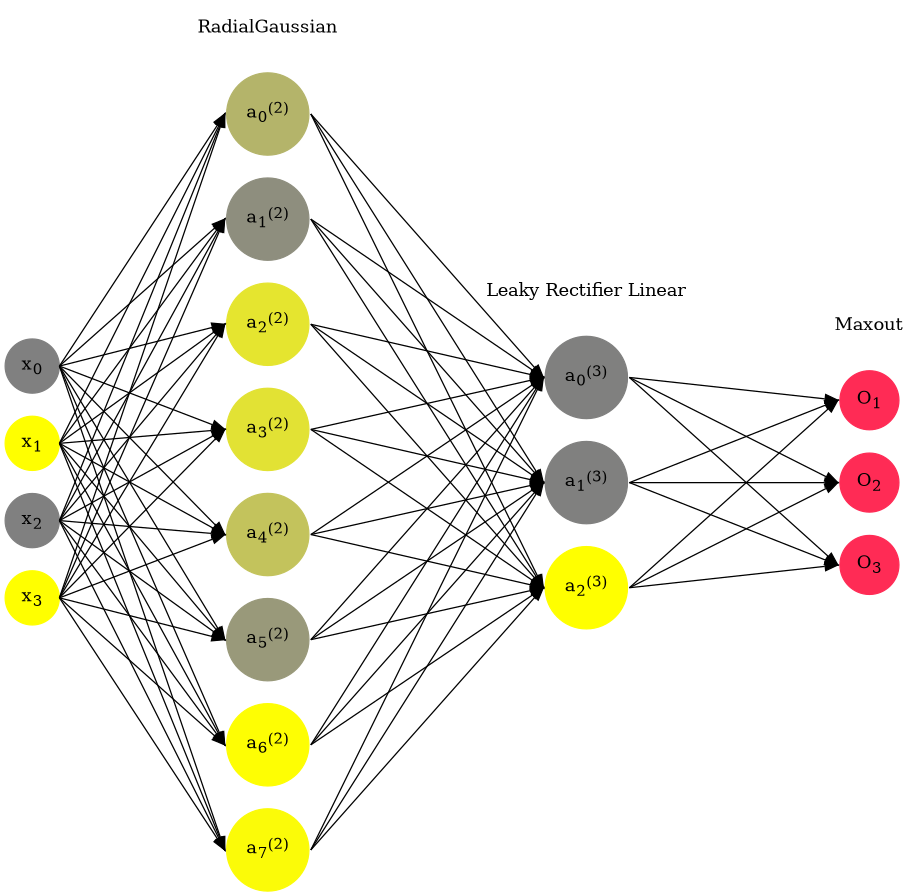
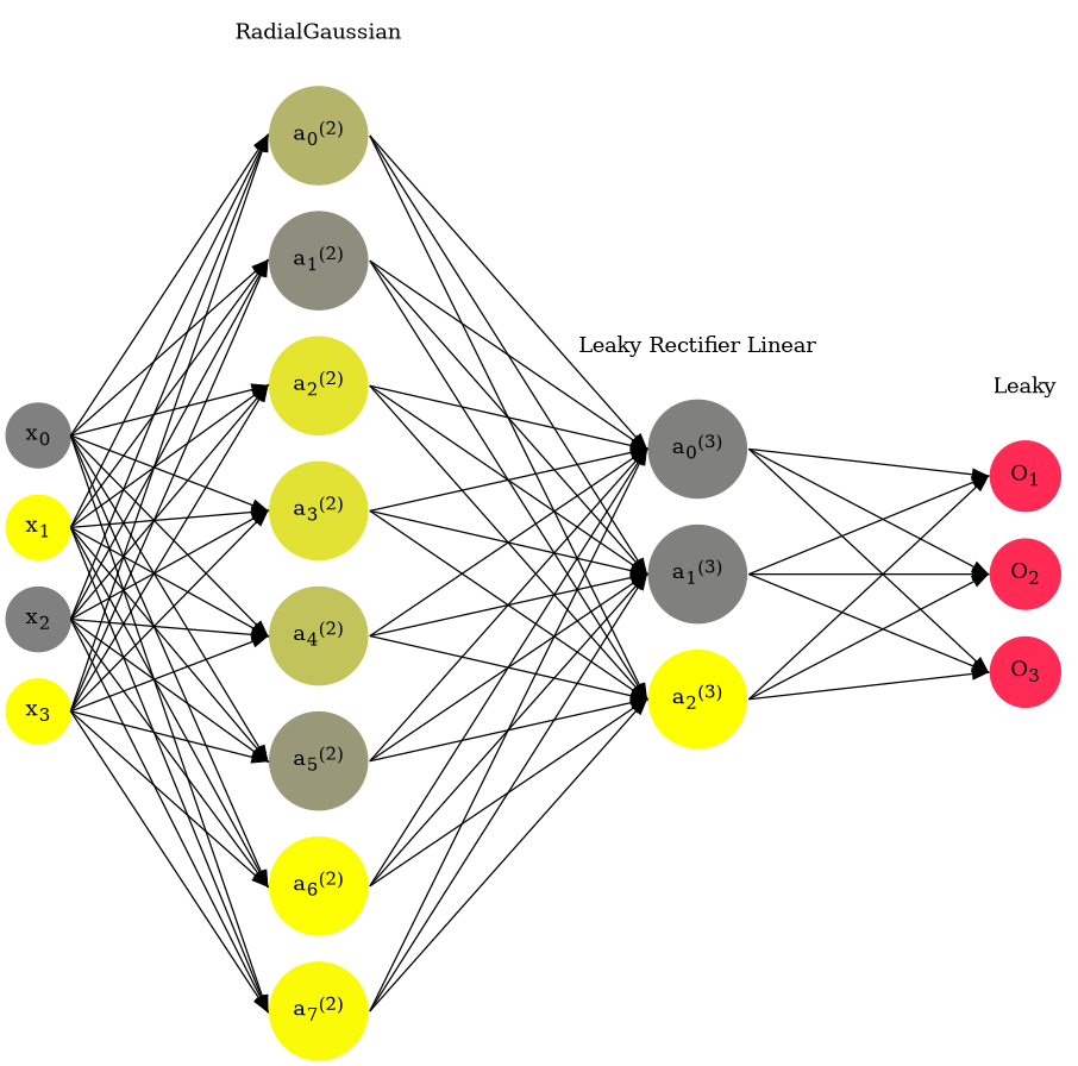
  digraph {
    rankdir=LR
    ranksep=1.4
    splines=false
    node [shape=circle style=filled]
    edge [headport=w style=solid tailport=e]
    n1 [color="0.1667, 0.0, 0.5" fillcolor="0.1667, 0.0, 0.5" label=<x<sub>0</sub>>]
    n2 [color="0.1667, 1.0, 1.0" fillcolor="0.1667, 1.0, 1.0" label=<x<sub>1</sub>>]
    n3 [color="0.1667, 0.0, 0.5" fillcolor="0.1667, 0.0, 0.5" label=<x<sub>2</sub>>]
    n4 [color="0.1667, 1.0, 1.0" fillcolor="0.1667, 1.0, 1.0" label=<x<sub>3</sub>>]
    n5 [color="0.1667, 0.410859, 0.705429" fillcolor="0.1667, 0.410859, 0.705429" label=<a<sub>0</sub><sup>(2)</sup>>]
    n6 [color="0.1667, 0.115795, 0.557898" fillcolor="0.1667, 0.115795, 0.557898" label=<a<sub>1</sub><sup>(2)</sup>>]
    n7 [color="0.1667, 0.790812, 0.895406" fillcolor="0.1667, 0.790812, 0.895406" label=<a<sub>2</sub><sup>(2)</sup>>]
    n8 [color="0.1667, 0.768624, 0.884312" fillcolor="0.1667, 0.768624, 0.884312" label=<a<sub>3</sub><sup>(2)</sup>>]
    n9 [color="0.1667, 0.525213, 0.762606" fillcolor="0.1667, 0.525213, 0.762606" label=<a<sub>4</sub><sup>(2)</sup>>]
    n10 [color="0.1667, 0.199840, 0.599920" fillcolor="0.1667, 0.199840, 0.599920" label=<a<sub>5</sub><sup>(2)</sup>>]
    n11 [color="0.1667, 0.985020, 0.992510" fillcolor="0.1667, 0.985020, 0.992510" label=<a<sub>6</sub><sup>(2)</sup>>]
    n12 [color="0.1667, 0.964802, 0.982401" fillcolor="0.1667, 0.964802, 0.982401" label=<a<sub>7</sub><sup>(2)</sup>>]
    n13 [color="0.1667, 0.003652, 0.501826" fillcolor="0.1667, 0.003652, 0.501826" label=<a<sub>0</sub><sup>(3)</sup>>]
    n14 [color="0.1667, 0.001332, 0.500666" fillcolor="0.1667, 0.001332, 0.500666" label=<a<sub>1</sub><sup>(3)</sup>>]
    n15 [color="0.1667, 1.399672, 1.199836" fillcolor="0.1667, 1.399672, 1.199836" label=<a<sub>2</sub><sup>(3)</sup>>]
    n16 [color="0.9667, 0.83, 1.0" fillcolor="0.9667, 0.83, 1.0" label=<O<sub>1</sub>>]
    n17 [color="0.9667, 0.83, 1.0" fillcolor="0.9667, 0.83, 1.0" label=<O<sub>2</sub>>]
    n18 [color="0.9667, 0.83, 1.0" fillcolor="0.9667, 0.83, 1.0" label=<O<sub>3</sub>>]
    n19 [label=RadialGaussian shape=plaintext style=""]
    n20 [label="Leaky Rectifier Linear" shape=plaintext style=""]
-   n21 [label=Maxout shape=plaintext style=""]
+   n21 [label=Leaky shape=plaintext style=""]
    subgraph sub_1 {
      n1
    }
    subgraph sub_2 {
      n2
    }
    subgraph sub_3 {
      n3
    }
    subgraph sub_4 {
      n4
    }
    subgraph sub_5 {
      n5
    }
    subgraph sub_6 {
      n6
    }
    subgraph sub_7 {
      n7
    }
    subgraph sub_8 {
      n8
    }
    subgraph sub_9 {
      n9
    }
    subgraph sub_10 {
      n10
    }
    subgraph sub_11 {
      n11
    }
    subgraph sub_12 {
      n12
    }
    subgraph sub_13 {
      n13
    }
    subgraph sub_14 {
      n14
    }
    subgraph sub_15 {
      n15
    }
    subgraph sub_16 {
      n16
    }
    subgraph sub_17 {
      n17
    }
    subgraph sub_18 {
      n18
    }
    subgraph sub_19 {
      rank=same
      n1
      n2
      n3
      n4
    }
    subgraph sub_20 {
      rank=same
      n5
      n6
      n7
      n8
      n9
      n10
      n11
      n12
    }
    subgraph sub_21 {
      rank=same
      n13
      n14
      n15
    }
    subgraph sub_22 {
      rank=same
      n16
      n17
      n18
    }
    subgraph sub_23 {
      rank=same
      n5
      n19
    }
    subgraph sub_24 {
      rank=same
      n13
      n20
    }
    subgraph sub_25 {
      rank=same
      n16
      n21
    }
    n1 -> n2 [style=invis]
    n1 -> n5
    n1 -> n6
    n1 -> n7
    n1 -> n8
    n1 -> n9
    n1 -> n10
    n1 -> n11
    n1 -> n12
    n2 -> n3 [style=invis]
    n2 -> n5
    n2 -> n6
    n2 -> n7
    n2 -> n8
    n2 -> n9
    n2 -> n10
    n2 -> n11
    n2 -> n12
    n3 -> n4 [style=invis]
    n3 -> n5
    n3 -> n6
    n3 -> n7
    n3 -> n8
    n3 -> n9
    n3 -> n10
    n3 -> n11
    n3 -> n12
    n4 -> n5
    n4 -> n6
    n4 -> n7
    n4 -> n8
    n4 -> n9
    n4 -> n10
    n4 -> n11
    n4 -> n12
    n5 -> n6 [style=invis]
    n5 -> n13
    n5 -> n14
    n5 -> n15
    n6 -> n7 [style=invis]
    n6 -> n13
    n6 -> n14
    n6 -> n15
    n7 -> n8 [style=invis]
    n7 -> n13
    n7 -> n14
    n7 -> n15
    n8 -> n9 [style=invis]
    n8 -> n13
    n8 -> n14
    n8 -> n15
    n9 -> n10 [style=invis]
    n9 -> n13
    n9 -> n14
    n9 -> n15
    n10 -> n11 [style=invis]
    n10 -> n13
    n10 -> n14
    n10 -> n15
    n11 -> n12 [style=invis]
    n11 -> n13
    n11 -> n14
    n11 -> n15
    n12 -> n13
    n12 -> n14
    n12 -> n15
    n13 -> n14 [style=invis]
    n13 -> n16
    n13 -> n17
    n13 -> n18
    n14 -> n15 [style=invis]
    n14 -> n16
    n14 -> n17
    n14 -> n18
    n15 -> n16
    n15 -> n17
    n15 -> n18
    n16 -> n17 [style=invis]
    n17 -> n18 [style=invis]
    n19 -> n5 [style=invis]
    n20 -> n13 [style=invis]
    n21 -> n16 [style=invis]
  }
